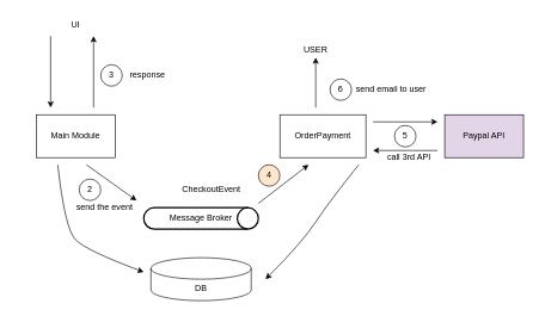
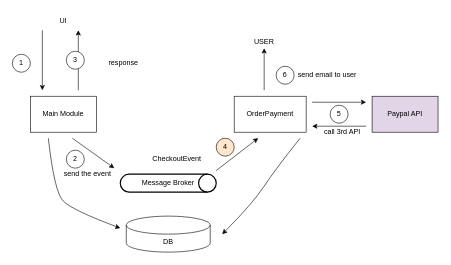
  <mxCell id="0" />
  <mxCell id="1" parent="0" />
  <mxCell id="2" value="UI" style="text;html=1;strokeColor=none;fillColor=none;align=center;verticalAlign=middle;whiteSpace=wrap;rounded=0;" vertex="1" parent="1"><mxGeometry x="80" y="20" width="50" height="30" as="geometry" /></mxCell>
  <mxCell id="3" value="Main Module" style="rounded=0;whiteSpace=wrap;html=1;" vertex="1" parent="1"><mxGeometry x="50" y="160" width="110" height="60" as="geometry" /></mxCell>
  <mxCell id="4" value="DB" style="shape=cylinder3;whiteSpace=wrap;html=1;boundedLbl=1;backgroundOutline=1;size=15;" vertex="1" parent="1"><mxGeometry x="210" y="360" width="140" height="60" as="geometry" /></mxCell>
  <mxCell id="5" value="Message Broker" style="strokeWidth=2;html=1;shape=mxgraph.flowchart.direct_data;whiteSpace=wrap;" vertex="1" parent="1"><mxGeometry x="200" y="290" width="160" height="30" as="geometry" /></mxCell>
  <mxCell id="6" value="" style="shape=image;html=1;verticalAlign=top;verticalLabelPosition=bottom;labelBackgroundColor=#ffffff;imageAspect=0;aspect=fixed;image=https://cdn4.iconfinder.com/data/icons/free-ui/64/v-26-128.png" vertex="1" parent="1"><mxGeometry x="210" y="250" width="28" height="28" as="geometry" /></mxCell>
  <mxCell id="7" value="CheckoutEvent" style="text;html=1;align=center;verticalAlign=middle;resizable=0;points=[];autosize=1;" vertex="1" parent="1"><mxGeometry x="244" y="254" width="100" height="20" as="geometry" /></mxCell>
  <mxCell id="8" value="" style="curved=1;endArrow=classic;html=1;" edge="1" parent="1"><mxGeometry width="50" height="50" relative="1" as="geometry"><mxPoint x="80" y="230" as="sourcePoint" /><mxPoint x="200" y="380" as="targetPoint" /><Array as="points"><mxPoint x="90" y="320" /><mxPoint x="120" y="350" /></Array></mxGeometry></mxCell>
  <mxCell id="9" value="OrderPayment" style="rounded=0;whiteSpace=wrap;html=1;" vertex="1" parent="1"><mxGeometry x="390" y="160" width="120" height="60" as="geometry" /></mxCell>
  <mxCell id="10" value="" style="curved=1;endArrow=classic;html=1;" edge="1" parent="1"><mxGeometry width="50" height="50" relative="1" as="geometry"><mxPoint x="500" y="230" as="sourcePoint" /><mxPoint x="370" y="390" as="targetPoint" /><Array as="points"><mxPoint x="460" y="280" /><mxPoint x="420" y="340" /></Array></mxGeometry></mxCell>
  <mxCell id="11" value="" style="endArrow=classic;html=1;" edge="1" parent="1"><mxGeometry width="50" height="50" relative="1" as="geometry"><mxPoint x="70" y="50" as="sourcePoint" /><mxPoint x="70" y="150" as="targetPoint" /></mxGeometry></mxCell>
  <mxCell id="12" value="" style="endArrow=classic;html=1;entryX=1;entryY=1;entryDx=0;entryDy=0;" edge="1" parent="1" target="2"><mxGeometry width="50" height="50" relative="1" as="geometry"><mxPoint x="130" y="150" as="sourcePoint" /><mxPoint x="320" y="250" as="targetPoint" /></mxGeometry></mxCell>
  <mxCell id="13" value="" style="endArrow=classic;html=1;" edge="1" parent="1"><mxGeometry width="50" height="50" relative="1" as="geometry"><mxPoint x="120" y="230" as="sourcePoint" /><mxPoint x="190" y="280" as="targetPoint" /></mxGeometry></mxCell>
  <mxCell id="14" value="" style="endArrow=classic;html=1;" edge="1" parent="1"><mxGeometry width="50" height="50" relative="1" as="geometry"><mxPoint x="360" y="284" as="sourcePoint" /><mxPoint x="430" y="230" as="targetPoint" /></mxGeometry></mxCell>
  <mxCell id="15" value="Paypal API" style="rounded=0;whiteSpace=wrap;html=1;fillColor=#e1d5e7;" vertex="1" parent="1"><mxGeometry x="620" y="160" width="110" height="60" as="geometry" /></mxCell>
  <mxCell id="16" value="" style="endArrow=classic;html=1;" edge="1" parent="1"><mxGeometry width="50" height="50" relative="1" as="geometry"><mxPoint x="520" y="170" as="sourcePoint" /><mxPoint x="610" y="170" as="targetPoint" /></mxGeometry></mxCell>
  <mxCell id="17" value="" style="endArrow=classic;html=1;" edge="1" parent="1"><mxGeometry width="50" height="50" relative="1" as="geometry"><mxPoint x="610" y="210" as="sourcePoint" /><mxPoint x="520" y="210" as="targetPoint" /></mxGeometry></mxCell>
  <mxCell id="18" value="" style="endArrow=classic;html=1;" edge="1" parent="1"><mxGeometry width="50" height="50" relative="1" as="geometry"><mxPoint x="440" y="150" as="sourcePoint" /><mxPoint x="440" y="80" as="targetPoint" /></mxGeometry></mxCell>
  <mxCell id="19" value="USER" style="text;html=1;strokeColor=none;fillColor=none;align=center;verticalAlign=middle;whiteSpace=wrap;rounded=0;" vertex="1" parent="1"><mxGeometry x="420" y="60" width="40" height="20" as="geometry" /></mxCell>
+ <mxCell id="20" value="1" style="ellipse;whiteSpace=wrap;html=1;" vertex="1" parent="1"><mxGeometry x="20" y="90" width="30" height="30" as="geometry" /></mxCell>
  <mxCell id="21" value="2" style="ellipse;whiteSpace=wrap;html=1;" vertex="1" parent="1"><mxGeometry x="110" y="250" width="30" height="30" as="geometry" /></mxCell>
- <mxCell id="22" value="3" style="ellipse;whiteSpace=wrap;html=1;" vertex="1" parent="1"><mxGeometry x="140" y="90" width="30" height="30" as="geometry" /></mxCell>
+ <mxCell id="22" value="3" style="ellipse;whiteSpace=wrap;html=1;" vertex="1" parent="1"><mxGeometry x="110" y="85" width="30" height="30" as="geometry" /></mxCell>
  <mxCell id="23" value="4" style="ellipse;whiteSpace=wrap;html=1;fillColor=#ffe6cc;" vertex="1" parent="1"><mxGeometry x="360" y="230" width="30" height="30" as="geometry" /></mxCell>
  <mxCell id="24" value="5" style="ellipse;whiteSpace=wrap;html=1;" vertex="1" parent="1"><mxGeometry x="550" y="175" width="30" height="30" as="geometry" /></mxCell>
  <mxCell id="25" value="6" style="ellipse;whiteSpace=wrap;html=1;" vertex="1" parent="1"><mxGeometry x="460" y="110" width="30" height="30" as="geometry" /></mxCell>
  <mxCell id="26" value="send the event" style="text;html=1;align=center;verticalAlign=middle;resizable=0;points=[];autosize=1;" vertex="1" parent="1"><mxGeometry x="100" y="280" width="90" height="20" as="geometry" /></mxCell>
  <mxCell id="27" value="response" style="text;html=1;align=center;verticalAlign=middle;resizable=0;points=[];autosize=1;" vertex="1" parent="1"><mxGeometry x="170" y="95" width="70" height="20" as="geometry" /></mxCell>
  <mxCell id="28" value="call 3rd API" style="text;html=1;align=center;verticalAlign=middle;resizable=0;points=[];autosize=1;" vertex="1" parent="1"><mxGeometry x="530" y="210" width="80" height="20" as="geometry" /></mxCell>
  <mxCell id="29" value="send email to user" style="text;html=1;align=center;verticalAlign=middle;resizable=0;points=[];autosize=1;" vertex="1" parent="1"><mxGeometry x="490" y="115" width="110" height="20" as="geometry" /></mxCell>
